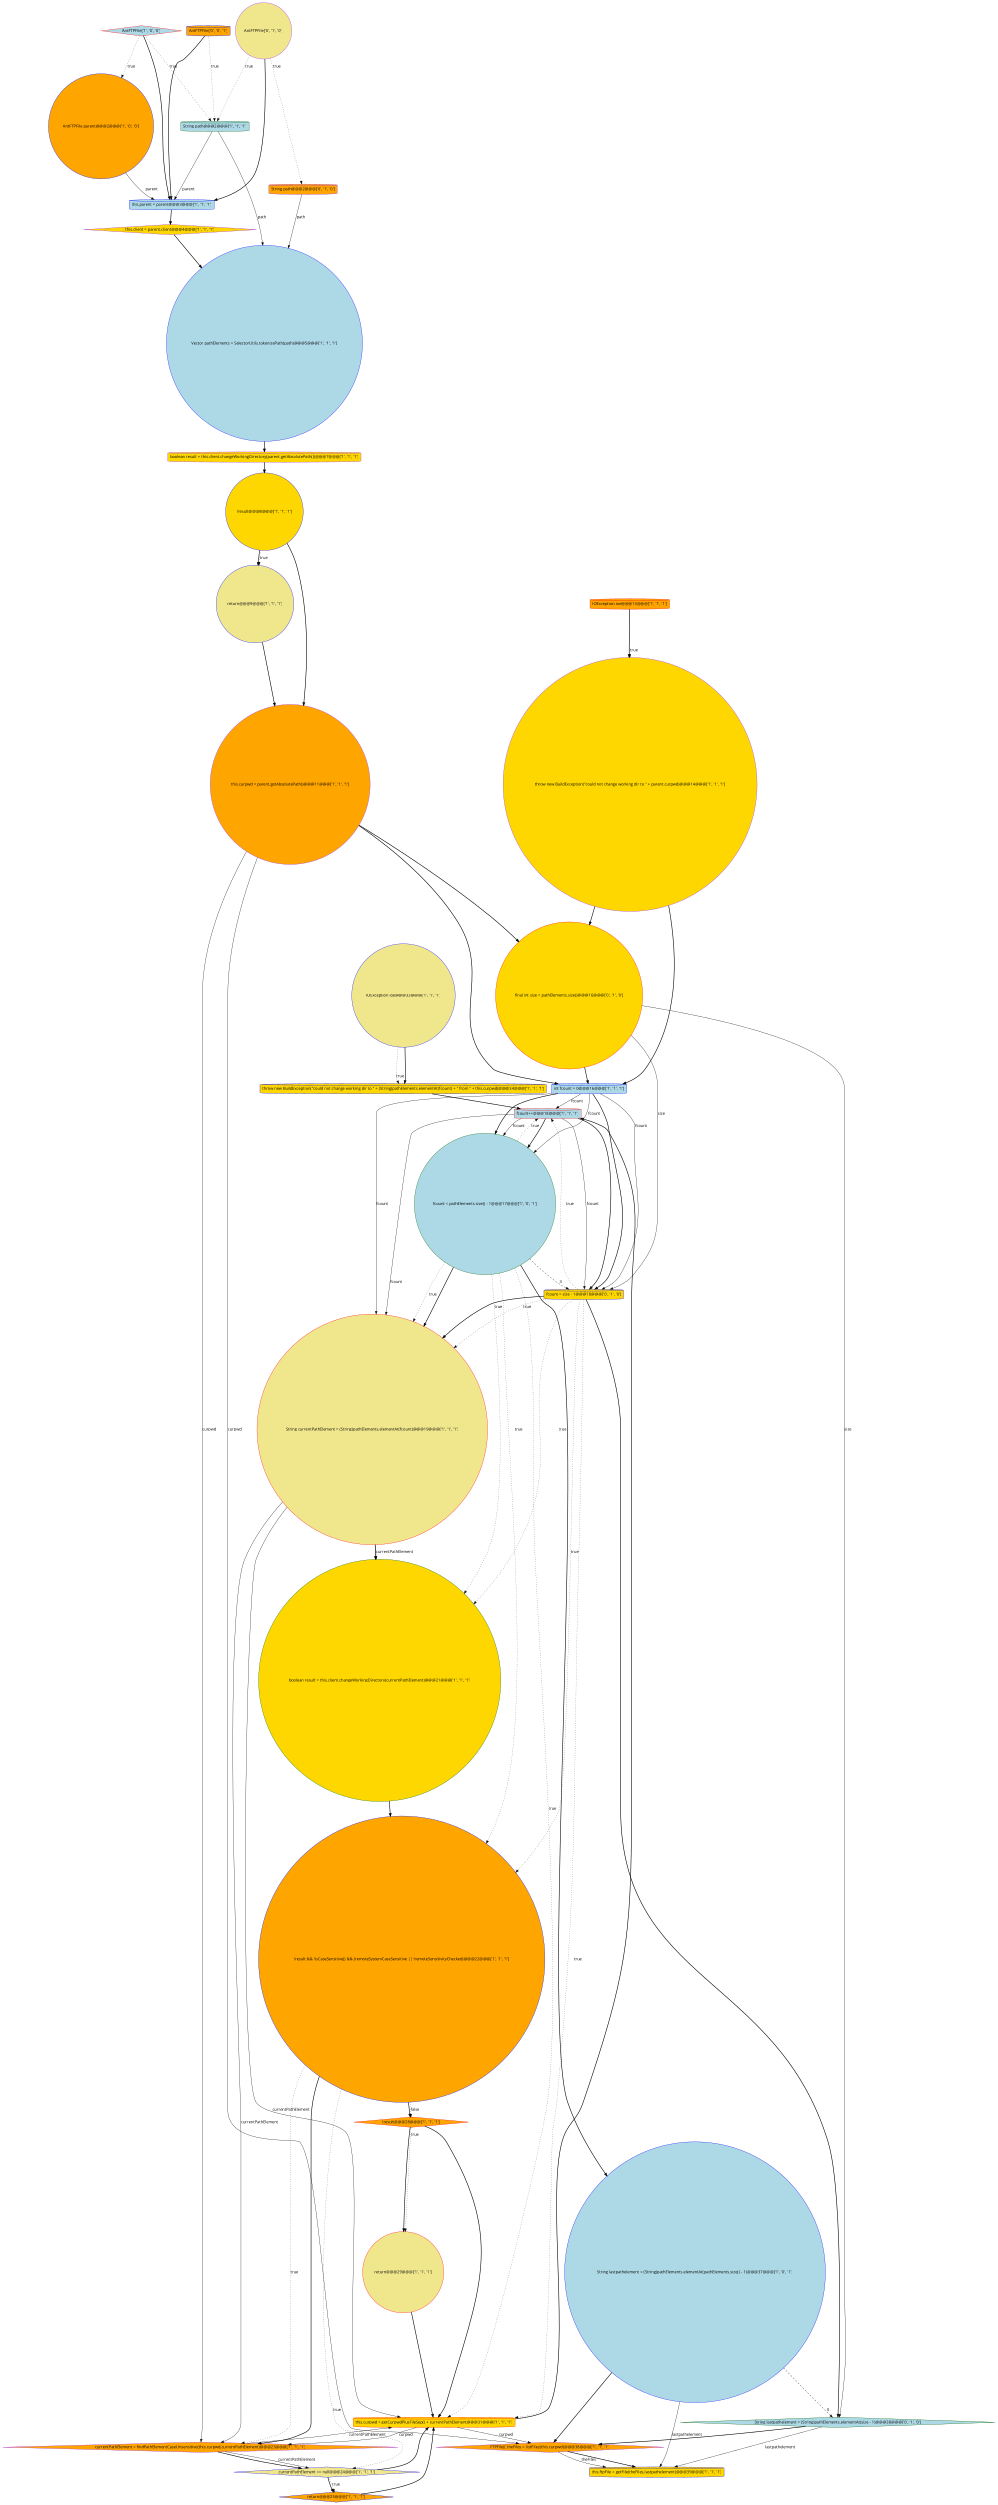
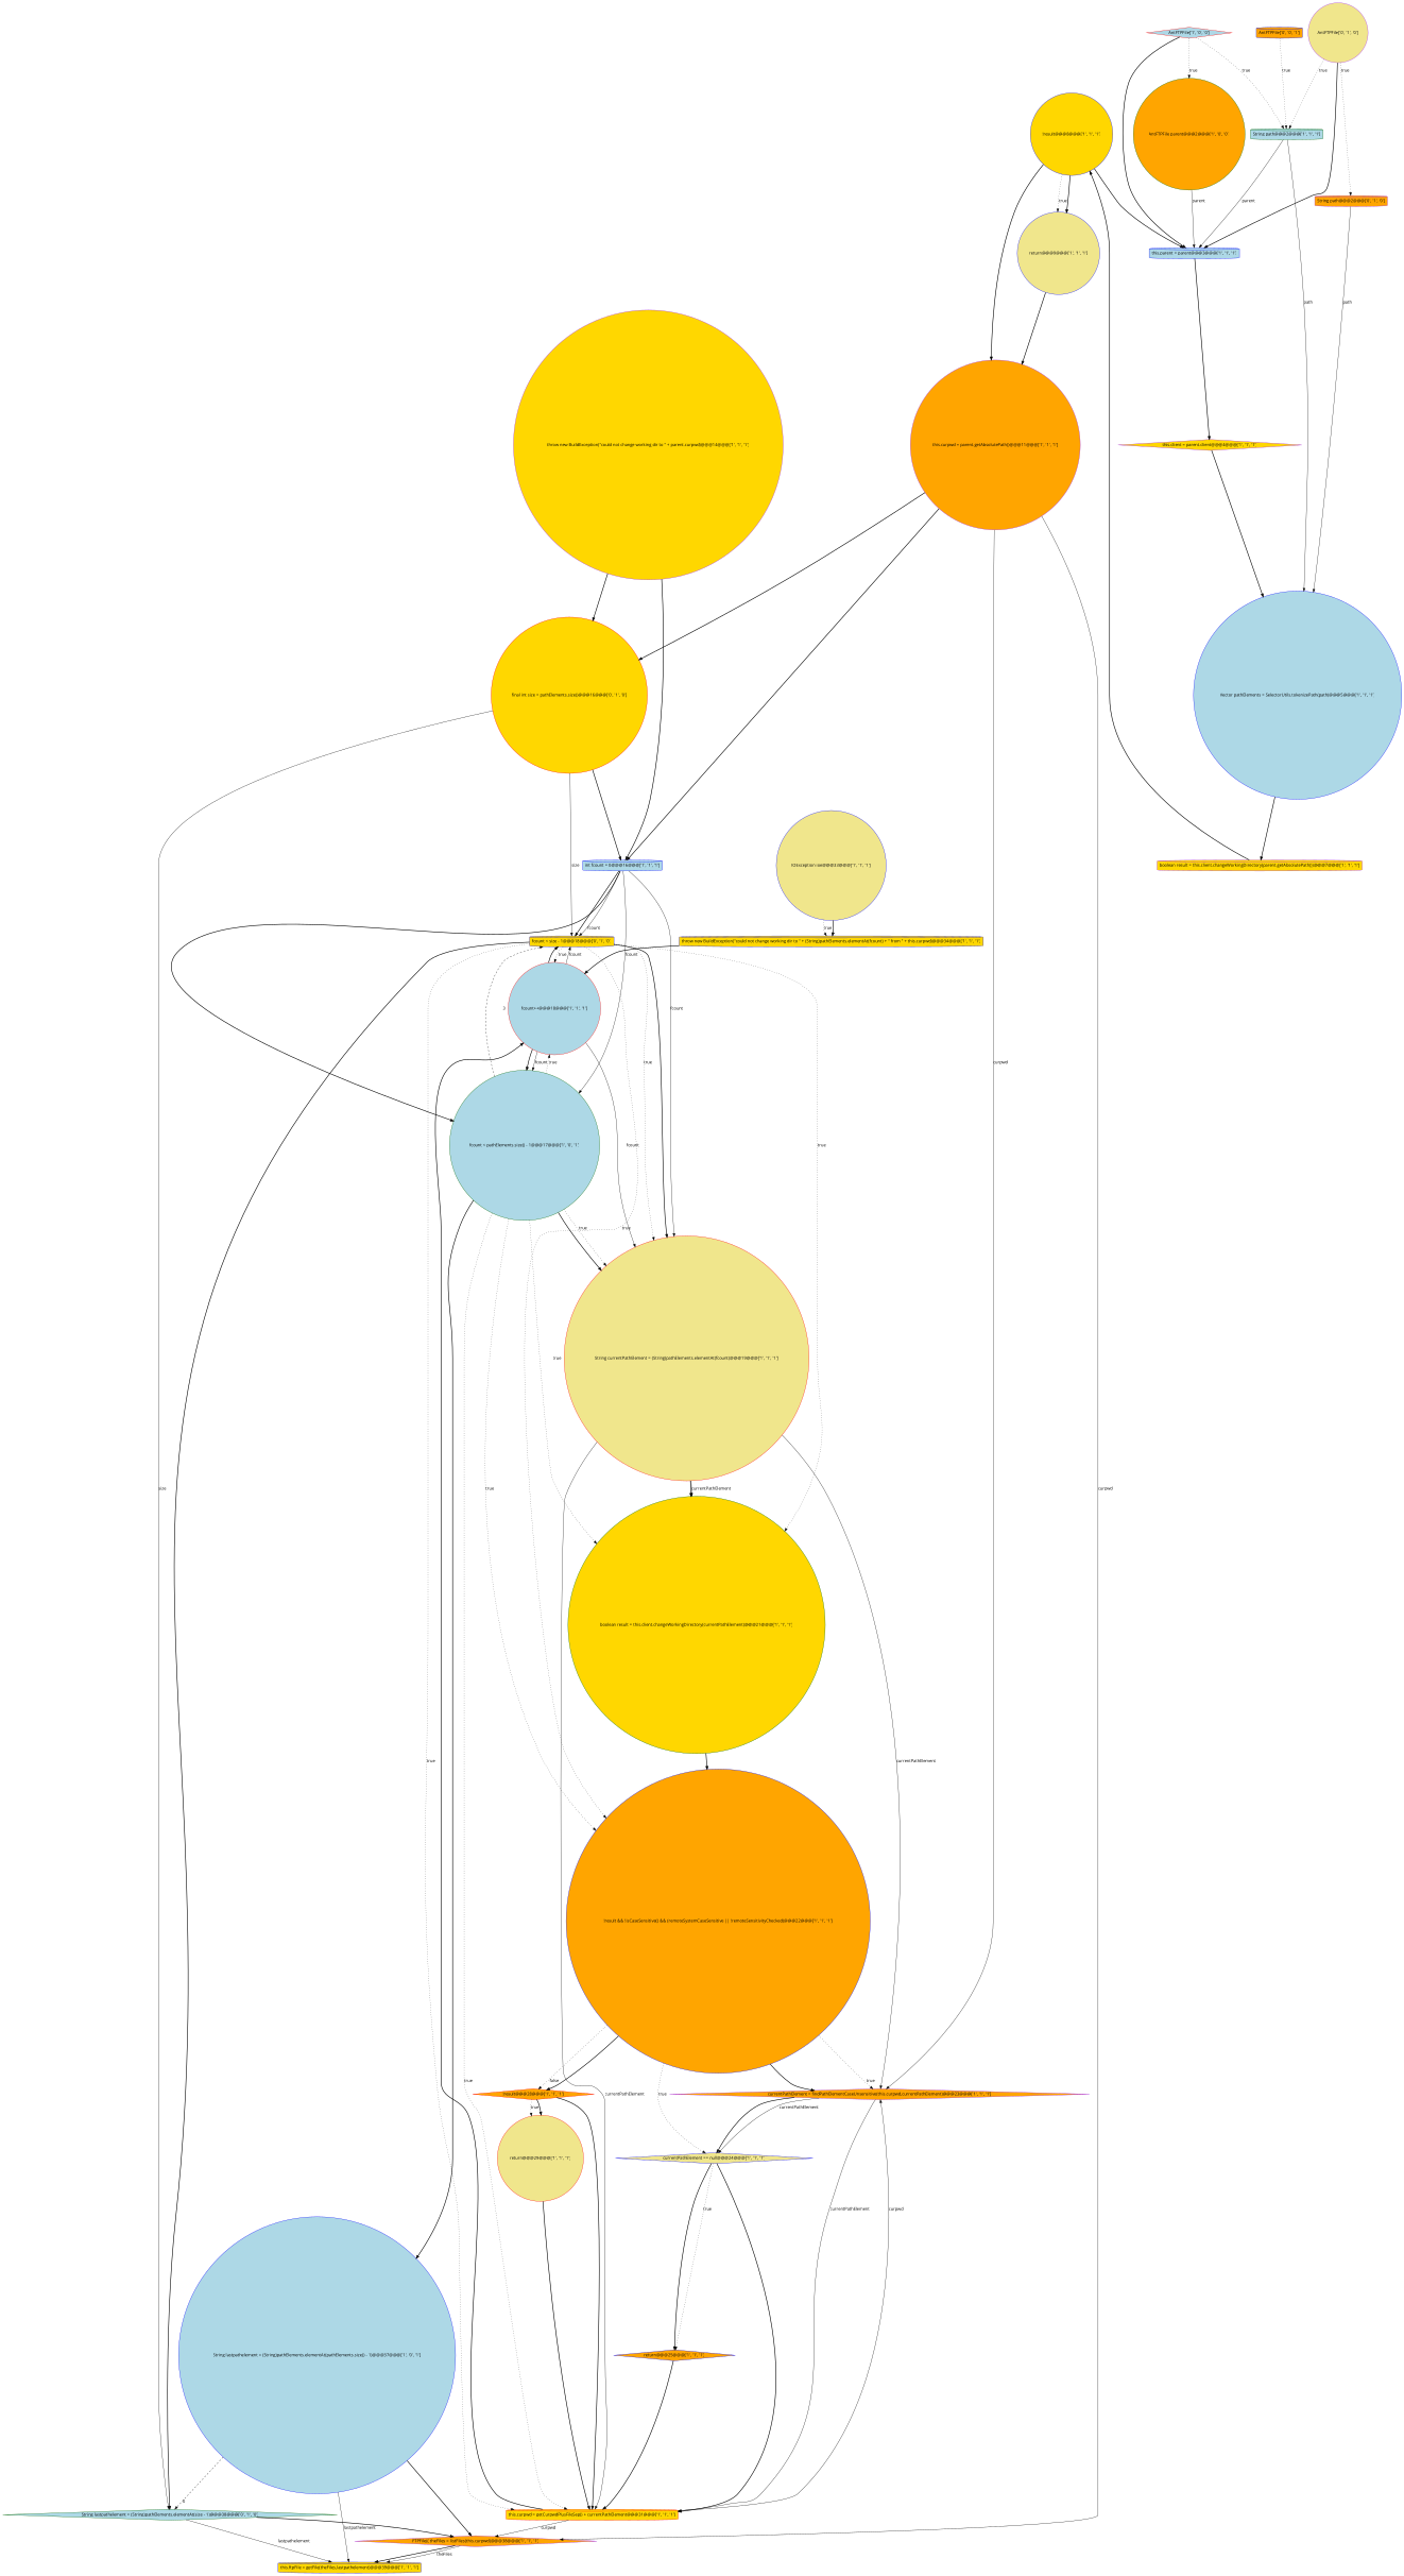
  digraph {
    fontname="Open Sans"
    node [color=blue fillcolor=orange fontname="Open Sans" shape=circle style=filled]
    edge [fontname="Open Sans" style=bold]
-   n1 [color=red label="IOException ioe@@@13@@@['1', '1', '1']" shape=cylinder]
    n2 [color=purple fillcolor=gold label="throw new BuildException(\"could not change working dir to \" + parent.curpwd)@@@14@@@['1', '1', '1']"]
    n3 [color=red fillcolor=gold label="final int size = pathElements.size()@@@16@@@['0', '1', '0']"]
    n4 [fillcolor=lightblue label="int fcount = 0@@@16@@@['1', '1', '1']" shape=cylinder]
    n5 [fillcolor=gold label="!result@@@8@@@['1', '1', '1']"]
    n6 [fillcolor=khaki label="return@@@9@@@['1', '1', '1']"]
    n7 [color=purple label="this.curpwd = parent.getAbsolutePath()@@@11@@@['1', '1', '1']"]
    n8 [color=purple label="FTPFile(( theFiles = listFiles(this.curpwd)@@@38@@@['1', '1', '1']" shape=diamond]
    n9 [color=purple label="currentPathElement = findPathElementCaseUnsensitive(this.curpwd,currentPathElement)@@@23@@@['1', '1', '1']" shape=diamond]
    n10 [fillcolor=gold label="throw new BuildException(\"could not change working dir to \" + (String)pathElements.elementAt(fcount) + \" from \" + this.curpwd)@@@34@@@['1', '1', '1']" shape=cylinder]
-   n11 [color=red fillcolor=lightblue label="fcount++@@@18@@@['1', '1', '1']" shape=cylinder]
+   n11 [color=red fillcolor=lightblue label="fcount++@@@18@@@['1', '1', '1']"]
    n12 [fillcolor=gold label="fcount < size - 1@@@18@@@['0', '1', '0']" shape=cylinder]
    n13 [color=darkgreen fillcolor=lightblue label="fcount < pathElements.size() - 1@@@17@@@['1', '0', '1']"]
    n14 [color=red fillcolor=khaki label="String currentPathElement = (String)pathElements.elementAt(fcount)@@@19@@@['1', '1', '1']"]
    n15 [color=darkgreen fillcolor=gold label="boolean result = this.client.changeWorkingDirectory(currentPathElement)@@@21@@@['1', '1', '1']"]
    n16 [label="!result && !isCaseSensitive() && (remoteSystemCaseSensitive || !remoteSensitivityChecked)@@@22@@@['1', '1', '1']"]
    n17 [fillcolor=khaki label="currentPathElement == null@@@24@@@['1', '1', '1']" shape=diamond]
    n18 [color=red label="!result@@@28@@@['1', '1', '1']" shape=diamond]
    n19 [fillcolor=gold label="this.ftpFile = getFile(theFiles,lastpathelement)@@@39@@@['1', '1', '1']" shape=cylinder]
    n20 [color=darkgreen fillcolor=lightblue label="String lastpathelement = (String)pathElements.elementAt(size - 1)@@@38@@@['0', '1', '0']" shape=diamond]
    n21 [color=red fillcolor=gold label="this.curpwd = getCurpwdPlusFileSep() + currentPathElement@@@31@@@['1', '1', '1']" shape=cylinder]
    n22 [color=red fillcolor=lightblue label="AntFTPFile['1', '0', '0']" shape=diamond]
-   n23 [label="AntFTPFile parent@@@2@@@['1', '0', '0']"]
+   n23 [color=darkgreen label="AntFTPFile parent@@@2@@@['1', '0', '0']"]
    n24 [fillcolor=lightblue label="this.parent = parent@@@3@@@['1', '1', '1']" shape=cylinder]
    n25 [color=darkgreen fillcolor=lightblue label="String path@@@2@@@['1', '1', '1']" shape=cylinder]
    n26 [color=purple fillcolor=gold label="this.client = parent.client@@@4@@@['1', '1', '1']" shape=diamond]
    n27 [fillcolor=lightblue label="Vector pathElements = SelectorUtils.tokenizePath(path)@@@5@@@['1', '1', '1']"]
    n28 [color=purple fillcolor=gold label="boolean result = this.client.changeWorkingDirectory(parent.getAbsolutePath())@@@7@@@['1', '1', '1']" shape=cylinder]
    n29 [fillcolor=lightblue label="String lastpathelement = (String)pathElements.elementAt(pathElements.size() - 1)@@@37@@@['1', '0', '1']"]
    n30 [color=purple fillcolor=khaki label="AntFTPFile['0', '1', '0']"]
    n31 [color=purple label="String path@@@2@@@['0', '1', '0']" shape=cylinder]
    n32 [label="AntFTPFile['0', '0', '1']" shape=cylinder]
    n33 [label="return@@@25@@@['1', '1', '1']" shape=diamond]
    n34 [color=red fillcolor=khaki label="return@@@29@@@['1', '1', '1']"]
    n35 [fillcolor=khaki label="IOException ioe@@@33@@@['1', '1', '1']"]
-   n1 -> n2
-   n1 -> n2 [label=true style=dotted]
    n2 -> n3
    n2 -> n4
    n3 -> n4
    n3 -> n12 [label=size style=solid]
    n3 -> n20 [label=size style=solid]
-   n4 -> n11 [label=fcount style=solid]
    n4 -> n12
    n4 -> n12 [label=fcount style=solid]
    n4 -> n13 [label=fcount style=solid]
    n4 -> n13
    n4 -> n14 [label=fcount style=solid]
    n5 -> n6 [label=true style=dotted]
    n5 -> n6
    n5 -> n7
    n6 -> n7
    n7 -> n3
    n7 -> n4
    n7 -> n8 [label=curpwd style=solid]
    n7 -> n9 [label=curpwd style=solid]
    n8 -> n19
    n8 -> n19 [label=theFiles style=solid]
    n9 -> n17
    n9 -> n17 [label=currentPathElement style=solid]
    n9 -> n21 [label=currentPathElement style=solid]
    n10 -> n11
    n11 -> n12 [label=fcount style=solid]
    n11 -> n12
    n11 -> n13
    n11 -> n13 [label=fcount style=solid]
    n11 -> n14 [label=fcount style=solid]
    n12 -> n11 [label=true style=dotted]
    n12 -> n14 [label=true style=dotted]
    n12 -> n14
    n12 -> n15 [label=true style=dotted]
    n12 -> n16 [label=true style=dotted]
    n12 -> n20
    n12 -> n21 [label=true style=dotted]
    n13 -> n11 [label=true style=dotted]
    n13 -> n12 [label=3 style=dashed]
    n13 -> n14
    n13 -> n14 [label=true style=dotted]
    n13 -> n15 [label=true style=dotted]
    n13 -> n16 [label=true style=dotted]
    n13 -> n21 [label=true style=dotted]
    n13 -> n29
    n14 -> n9 [label=currentPathElement style=solid]
    n14 -> n15
    n14 -> n15 [label=currentPathElement style=solid]
    n14 -> n21 [label=currentPathElement style=solid]
    n15 -> n16
    n16 -> n9
    n16 -> n9 [label=true style=dotted]
    n16 -> n17 [label=true style=dotted]
    n16 -> n18 [label=false style=dotted]
    n16 -> n18
    n17 -> n21
    n17 -> n33
    n17 -> n33 [label=true style=dotted]
    n18 -> n21
    n18 -> n34 [label=true style=dotted]
    n18 -> n34
    n20 -> n8
    n20 -> n19 [label=lastpathelement style=solid]
    n21 -> n8 [label=curpwd style=solid]
    n21 -> n9 [label=curpwd style=solid]
    n21 -> n11
    n22 -> n23 [label=true style=dotted]
    n22 -> n24
    n22 -> n25 [label=true style=dotted]
    n23 -> n24 [label=parent style=solid]
    n24 -> n26
    n25 -> n24 [label=parent style=solid]
    n25 -> n27 [label=path style=solid]
    n26 -> n27
    n27 -> n28
    n28 -> n5
    n29 -> n8
    n29 -> n19 [label=lastpathelement style=solid]
    n29 -> n20 [label=0 style=dashed]
    n30 -> n24
    n30 -> n25 [label=true style=dotted]
    n30 -> n31 [label=true style=dotted]
    n31 -> n27 [label=path style=solid]
-   n32 -> n24
+   n5 -> n24
    n32 -> n25 [label=true style=dotted]
    n33 -> n21
    n34 -> n21
    n35 -> n10
    n35 -> n10 [label=true style=dotted]
  }
